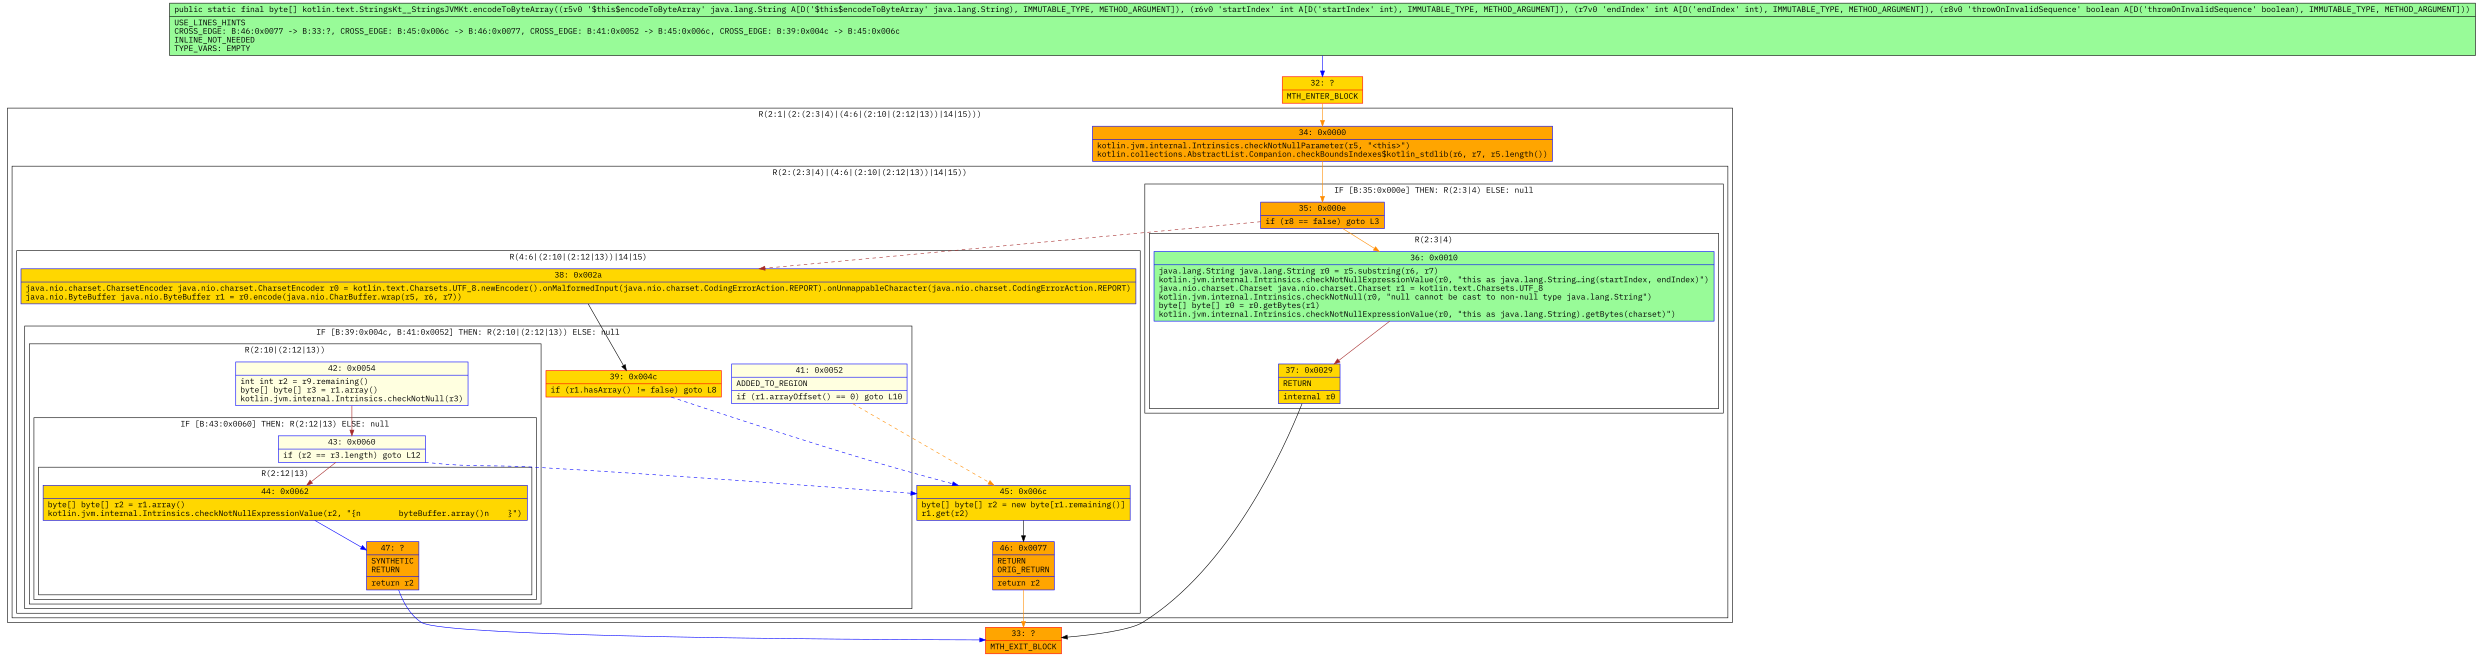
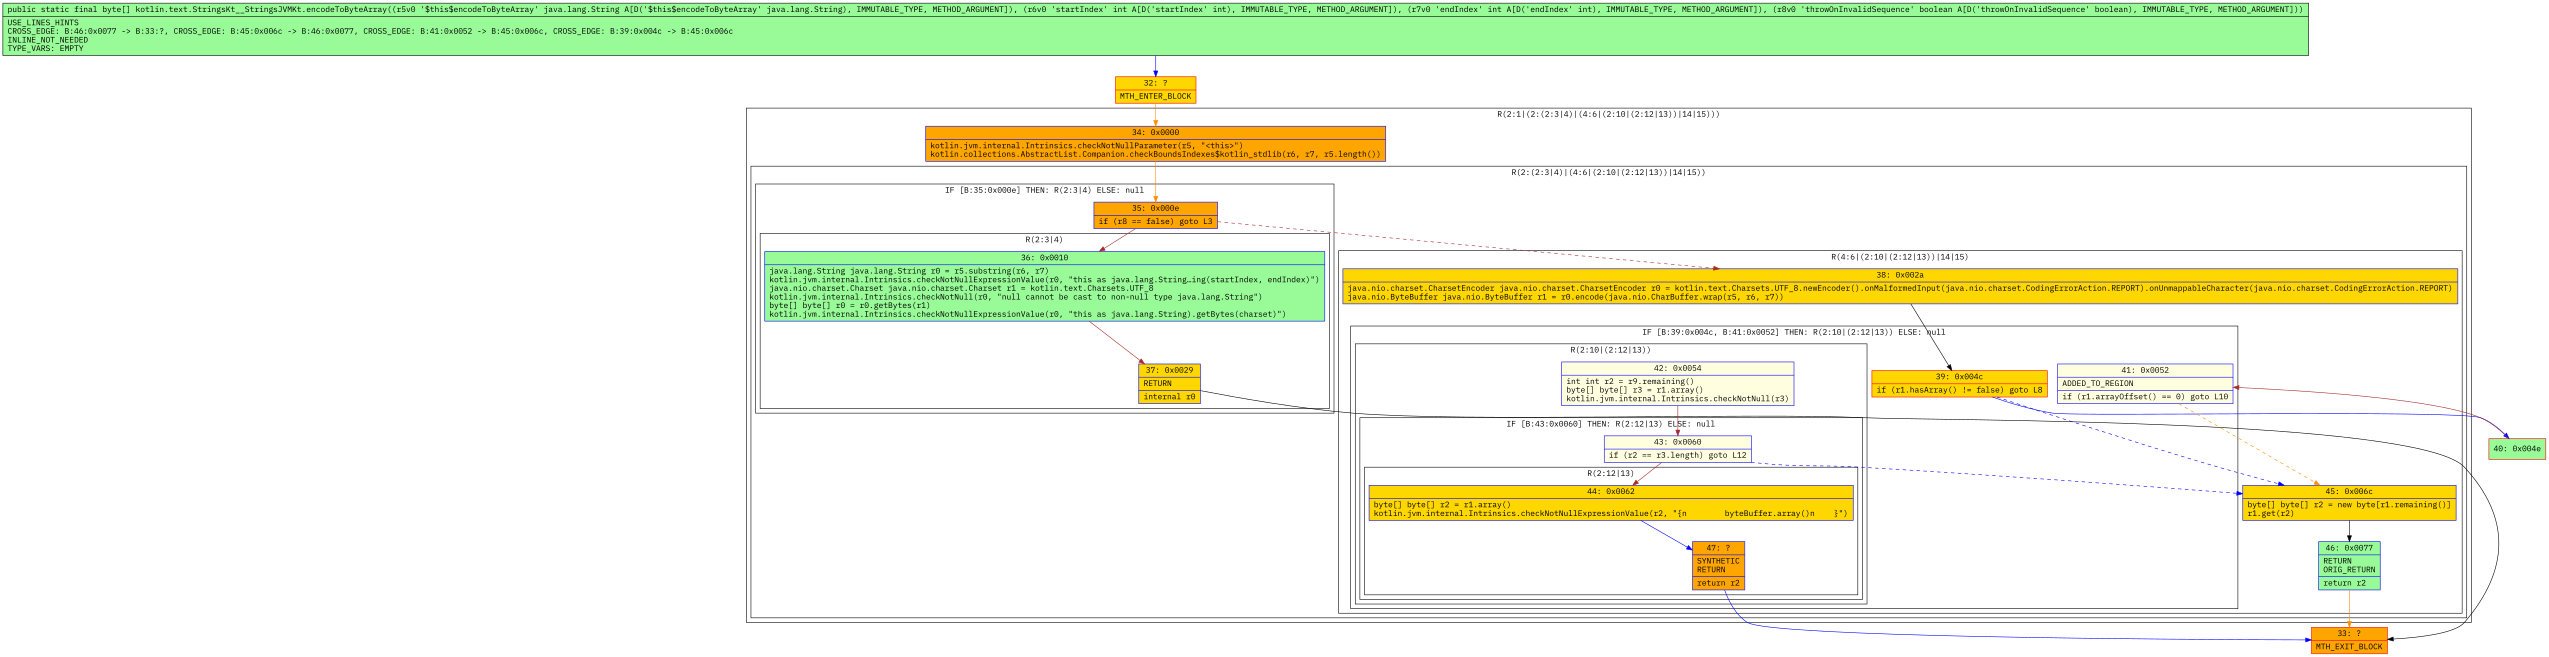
  digraph {
    fontname="IBM Plex Mono"
    node [color=blue fillcolor=gold fontname="IBM Plex Mono" shape=record style=filled]
    edge [color=brown fontname="IBM Plex Mono"]
    n1 [fillcolor=palegreen label="{36\:\ 0x0010|java.lang.String java.lang.String r0 = r5.substring(r6, r7)\lkotlin.jvm.internal.Intrinsics.checkNotNullExpressionValue(r0, \"this as java.lang.String…ing(startIndex, endIndex)\")\ljava.nio.charset.Charset java.nio.charset.Charset r1 = kotlin.text.Charsets.UTF_8\lkotlin.jvm.internal.Intrinsics.checkNotNull(r0, \"null cannot be cast to non\-null type java.lang.String\")\lbyte[] byte[] r0 = r0.getBytes(r1)\lkotlin.jvm.internal.Intrinsics.checkNotNullExpressionValue(r0, \"this as java.lang.String).getBytes(charset)\")\l}"]
    n2 [label="{37\:\ 0x0029|RETURN\l|internal r0\l}"]
    n3 [fillcolor=orange label="{35\:\ 0x000e|if (r8 == false) goto L3\l}"]
    n4 [label="{44\:\ 0x0062|byte[] byte[] r2 = r1.array()\lkotlin.jvm.internal.Intrinsics.checkNotNullExpressionValue(r2, \"\{n        byteBuffer.array()n    \}\")\l}"]
    n5 [fillcolor=orange label="{47\:\ ?|SYNTHETIC\lRETURN\l|return r2\l}"]
    n6 [fillcolor=lightyellow label="{43\:\ 0x0060|if (r2 == r3.length) goto L12\l}"]
    n7 [fillcolor=lightyellow label="{42\:\ 0x0054|int int r2 = r9.remaining()\lbyte[] byte[] r3 = r1.array()\lkotlin.jvm.internal.Intrinsics.checkNotNull(r3)\l}"]
    n8 [color=red label="{39\:\ 0x004c|if (r1.hasArray() != false) goto L8\l}"]
    n9 [fillcolor=lightyellow label="{41\:\ 0x0052|ADDED_TO_REGION\l|if (r1.arrayOffset() == 0) goto L10\l}"]
    n10 [label="{38\:\ 0x002a|java.nio.charset.CharsetEncoder java.nio.charset.CharsetEncoder r0 = kotlin.text.Charsets.UTF_8.newEncoder().onMalformedInput(java.nio.charset.CodingErrorAction.REPORT).onUnmappableCharacter(java.nio.charset.CodingErrorAction.REPORT)\ljava.nio.ByteBuffer java.nio.ByteBuffer r1 = r0.encode(java.nio.CharBuffer.wrap(r5, r6, r7))\l}"]
    n11 [label="{45\:\ 0x006c|byte[] byte[] r2 = new byte[r1.remaining()]\lr1.get(r2)\l}"]
-   n12 [fillcolor=orange label="{46\:\ 0x0077|RETURN\lORIG_RETURN\l|return r2\l}"]
+   n12 [fillcolor=palegreen label="{46\:\ 0x0077|RETURN\lORIG_RETURN\l|return r2\l}"]
    n13 [fillcolor=orange label="{34\:\ 0x0000|kotlin.jvm.internal.Intrinsics.checkNotNullParameter(r5, \"\<this\>\")\lkotlin.collections.AbstractList.Companion.checkBoundsIndexes$kotlin_stdlib(r6, r7, r5.length())\l}"]
    n14 [color=red fillcolor=orange label="{33\:\ ?|MTH_EXIT_BLOCK\l}"]
+   n15 [color=red fillcolor=palegreen label="{40\:\ 0x004e}"]
    n16 [color=red label="{32\:\ ?|MTH_ENTER_BLOCK\l}"]
    n17 [fillcolor=palegreen label="{public static final byte[] kotlin.text.StringsKt__StringsJVMKt.encodeToByteArray((r5v0 '$this$encodeToByteArray' java.lang.String A[D('$this$encodeToByteArray' java.lang.String), IMMUTABLE_TYPE, METHOD_ARGUMENT]), (r6v0 'startIndex' int A[D('startIndex' int), IMMUTABLE_TYPE, METHOD_ARGUMENT]), (r7v0 'endIndex' int A[D('endIndex' int), IMMUTABLE_TYPE, METHOD_ARGUMENT]), (r8v0 'throwOnInvalidSequence' boolean A[D('throwOnInvalidSequence' boolean), IMMUTABLE_TYPE, METHOD_ARGUMENT]))  | USE_LINES_HINTS\lCROSS_EDGE: B:46:0x0077 \-\> B:33:?, CROSS_EDGE: B:45:0x006c \-\> B:46:0x0077, CROSS_EDGE: B:41:0x0052 \-\> B:45:0x006c, CROSS_EDGE: B:39:0x004c \-\> B:45:0x006c\lINLINE_NOT_NEEDED\lTYPE_VARS: EMPTY\l}" color=""]
    subgraph cluster_1 {
      label="R(2:1|(2:(2:3|4)|(4:6|(2:10|(2:12|13))|14|15)))"
      n13
      subgraph cluster_2 {
        label="R(2:(2:3|4)|(4:6|(2:10|(2:12|13))|14|15))"
        subgraph cluster_3 {
          label="IF [B:35:0x000e] THEN: R(2:3|4) ELSE: null"
          n3
          subgraph cluster_4 {
            label="R(2:3|4)"
            n1
            n2
          }
        }
        subgraph cluster_5 {
          label="R(4:6|(2:10|(2:12|13))|14|15)"
          n10
          n11
          n12
          subgraph cluster_6 {
            label="IF [B:39:0x004c, B:41:0x0052] THEN: R(2:10|(2:12|13)) ELSE: null"
            n8
            n9
            subgraph cluster_7 {
              label="R(2:10|(2:12|13))"
              n7
              subgraph cluster_8 {
                label="IF [B:43:0x0060] THEN: R(2:12|13) ELSE: null"
                n6
                subgraph cluster_9 {
                  label="R(2:12|13)"
                  n4
                  n5
                }
              }
            }
          }
        }
      }
    }
    n1 -> n2
    n2 -> n14 [color=black]
-   n3 -> n1 [color=darkorange]
+   n3 -> n1
    n3 -> n10 [style=dashed]
    n4 -> n5 [color=blue]
    n5 -> n14 [color=blue]
    n6 -> n4
    n6 -> n11 [color=blue style=dashed]
    n7 -> n6
    n8 -> n11 [color=blue style=dashed]
+   n8 -> n15 [color=blue]
    n9 -> n11 [color=darkorange style=dashed]
    n10 -> n8 [color=black]
    n11 -> n12 [color=black]
    n12 -> n14 [color=darkorange]
    n13 -> n3 [color=darkorange]
+   n15 -> n9
    n16 -> n13 [color=darkorange]
    n17 -> n16 [color=blue]
  }
